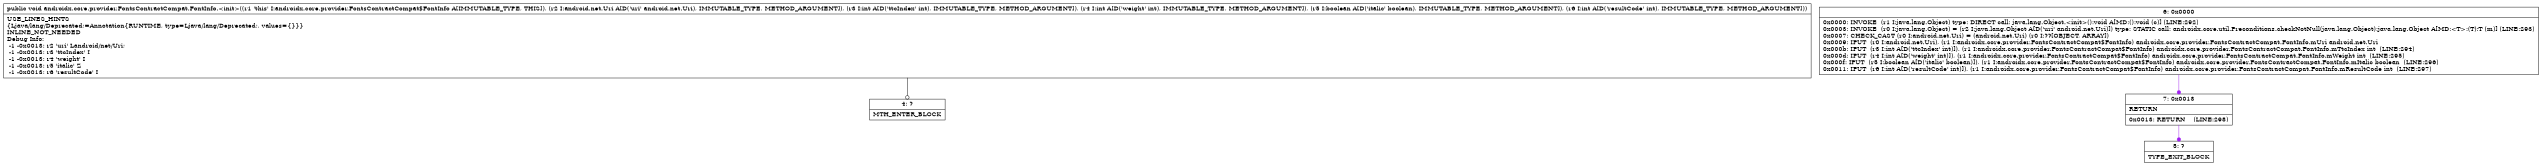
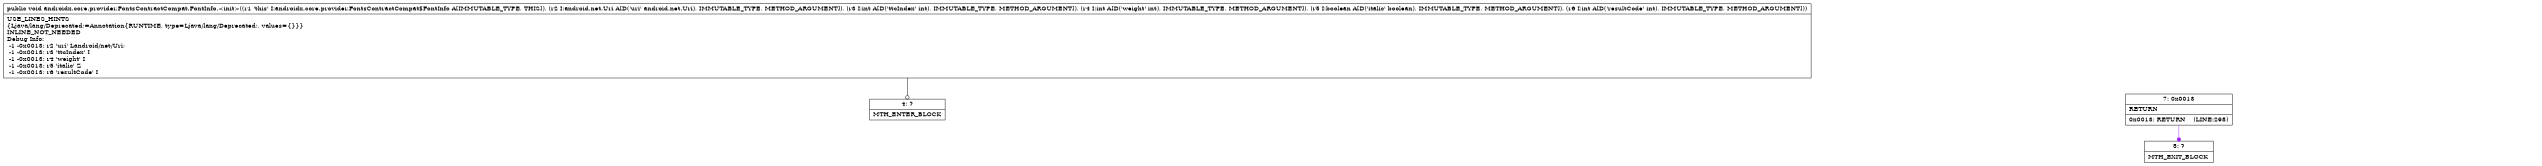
  digraph {
    node [shape=record]
    edge [arrowhead=dot color=purple]
    n1 [label="{4\:\ ?|MTH_ENTER_BLOCK\l}"]
-   n2 [label="{6\:\ 0x0000|0x0000: INVOKE  (r1 I:java.lang.Object) type: DIRECT call: java.lang.Object.\<init\>():void A[MD:():void (c)] (LINE:292)\l0x0003: INVOKE  (r0 I:java.lang.Object) = (r2 I:java.lang.Object A[D('uri' android.net.Uri)]) type: STATIC call: androidx.core.util.Preconditions.checkNotNull(java.lang.Object):java.lang.Object A[MD:\<T\>:(T):T (m)] (LINE:293)\l0x0007: CHECK_CAST (r0 I:android.net.Uri) = (android.net.Uri) (r0 I:??[OBJECT, ARRAY]) \l0x0009: IPUT  (r0 I:android.net.Uri), (r1 I:androidx.core.provider.FontsContractCompat$FontInfo) androidx.core.provider.FontsContractCompat.FontInfo.mUri android.net.Uri \l0x000b: IPUT  (r3 I:int A[D('ttcIndex' int)]), (r1 I:androidx.core.provider.FontsContractCompat$FontInfo) androidx.core.provider.FontsContractCompat.FontInfo.mTtcIndex int  (LINE:294)\l0x000d: IPUT  (r4 I:int A[D('weight' int)]), (r1 I:androidx.core.provider.FontsContractCompat$FontInfo) androidx.core.provider.FontsContractCompat.FontInfo.mWeight int  (LINE:295)\l0x000f: IPUT  (r5 I:boolean A[D('italic' boolean)]), (r1 I:androidx.core.provider.FontsContractCompat$FontInfo) androidx.core.provider.FontsContractCompat.FontInfo.mItalic boolean  (LINE:296)\l0x0011: IPUT  (r6 I:int A[D('resultCode' int)]), (r1 I:androidx.core.provider.FontsContractCompat$FontInfo) androidx.core.provider.FontsContractCompat.FontInfo.mResultCode int  (LINE:297)\l}"]
    n3 [label="{7\:\ 0x0013|RETURN\l|0x0013: RETURN    (LINE:298)\l}"]
-   n4 [label="{5\:\ ?|TYPE_EXIT_BLOCK\l}"]
+   n4 [label="{5\:\ ?|MTH_EXIT_BLOCK\l}"]
    n5 [label="{public void androidx.core.provider.FontsContractCompat.FontInfo.\<init\>((r1 'this' I:androidx.core.provider.FontsContractCompat$FontInfo A[IMMUTABLE_TYPE, THIS]), (r2 I:android.net.Uri A[D('uri' android.net.Uri), IMMUTABLE_TYPE, METHOD_ARGUMENT]), (r3 I:int A[D('ttcIndex' int), IMMUTABLE_TYPE, METHOD_ARGUMENT]), (r4 I:int A[D('weight' int), IMMUTABLE_TYPE, METHOD_ARGUMENT]), (r5 I:boolean A[D('italic' boolean), IMMUTABLE_TYPE, METHOD_ARGUMENT]), (r6 I:int A[D('resultCode' int), IMMUTABLE_TYPE, METHOD_ARGUMENT]))  | USE_LINES_HINTS\l\{Ljava\/lang\/Deprecated;=Annotation\{RUNTIME, type=Ljava\/lang\/Deprecated;, values=\{\}\}\}\lINLINE_NOT_NEEDED\lDebug Info:\l  \-1 \-0x0013: r2 'uri' Landroid\/net\/Uri;\l  \-1 \-0x0013: r3 'ttcIndex' I\l  \-1 \-0x0013: r4 'weight' I\l  \-1 \-0x0013: r5 'italic' Z\l  \-1 \-0x0013: r6 'resultCode' I\l}"]
-   n2 -> n3
    n3 -> n4
    n5 -> n1 [arrowhead=odot color=black]
  }
